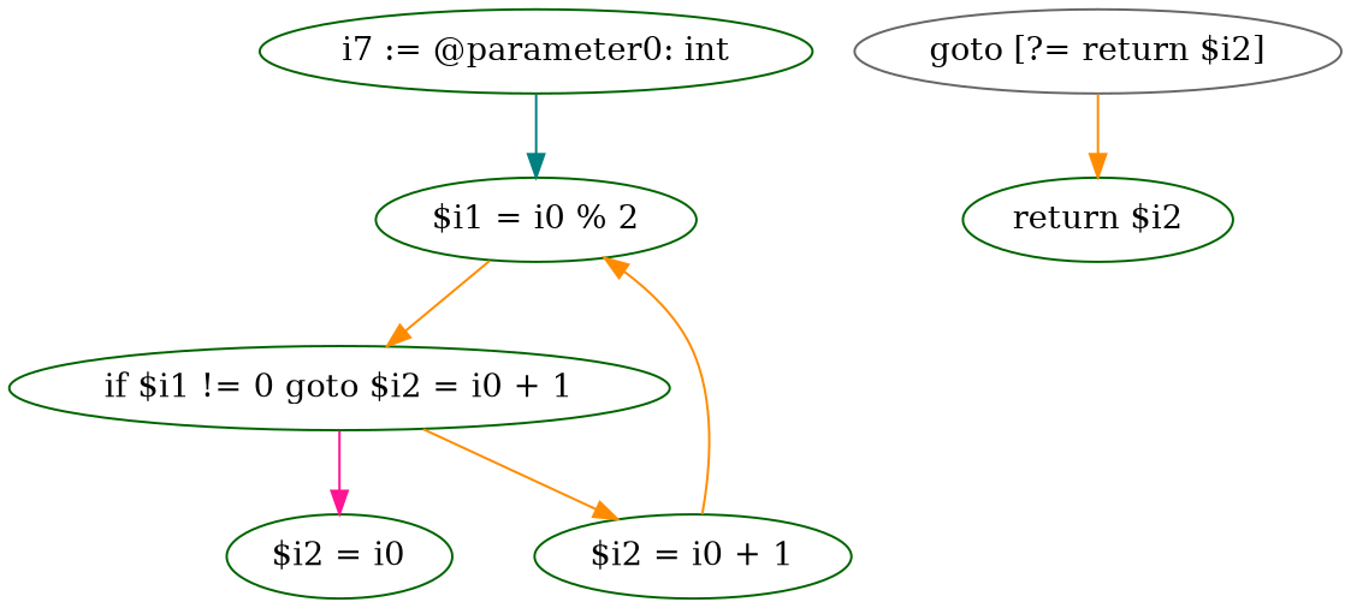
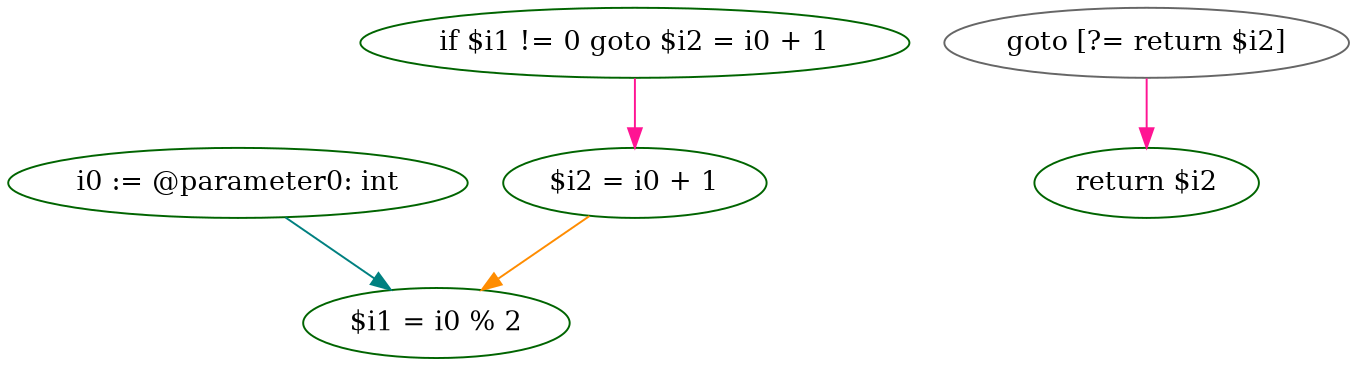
  digraph {
    node [color=darkgreen]
    edge [color=darkorange]
-   "i0 := @parameter0: int" [label="i7 := @parameter0: int"]
+   "i0 := @parameter0: int"
    "$i1 = i0 % 2"
    "if $i1 != 0 goto $i2 = i0 + 1"
-   "$i2 = i0"
    "$i2 = i0 + 1"
    "goto [?= return $i2]" [color=gray40]
    "return $i2"
    "i0 := @parameter0: int" -> "$i1 = i0 % 2" [color=teal]
-   "$i1 = i0 % 2" -> "if $i1 != 0 goto $i2 = i0 + 1"
-   "if $i1 != 0 goto $i2 = i0 + 1" -> "$i2 = i0" [color=deeppink]
-   "if $i1 != 0 goto $i2 = i0 + 1" -> "$i2 = i0 + 1"
+   "if $i1 != 0 goto $i2 = i0 + 1" -> "$i2 = i0 + 1" [color=deeppink]
    "$i2 = i0 + 1" -> "$i1 = i0 % 2"
-   "goto [?= return $i2]" -> "return $i2"
+   "goto [?= return $i2]" -> "return $i2" [color=deeppink]
  }
